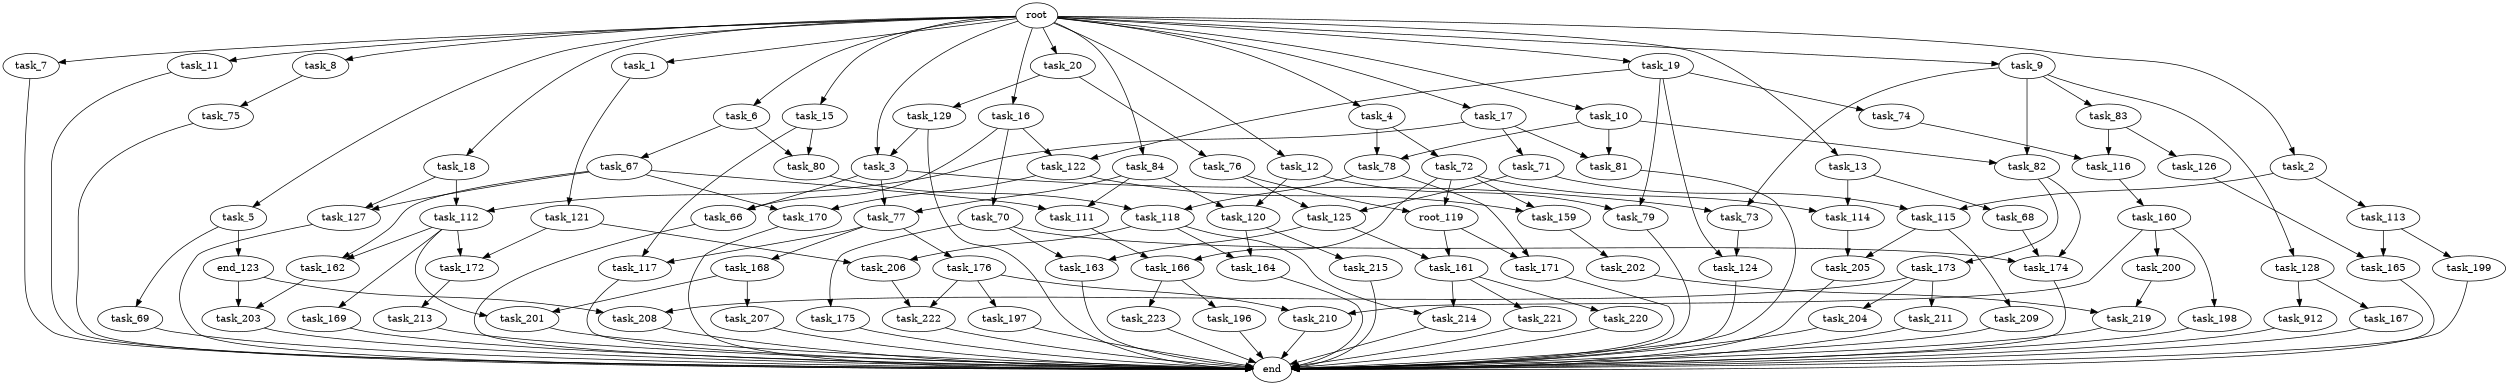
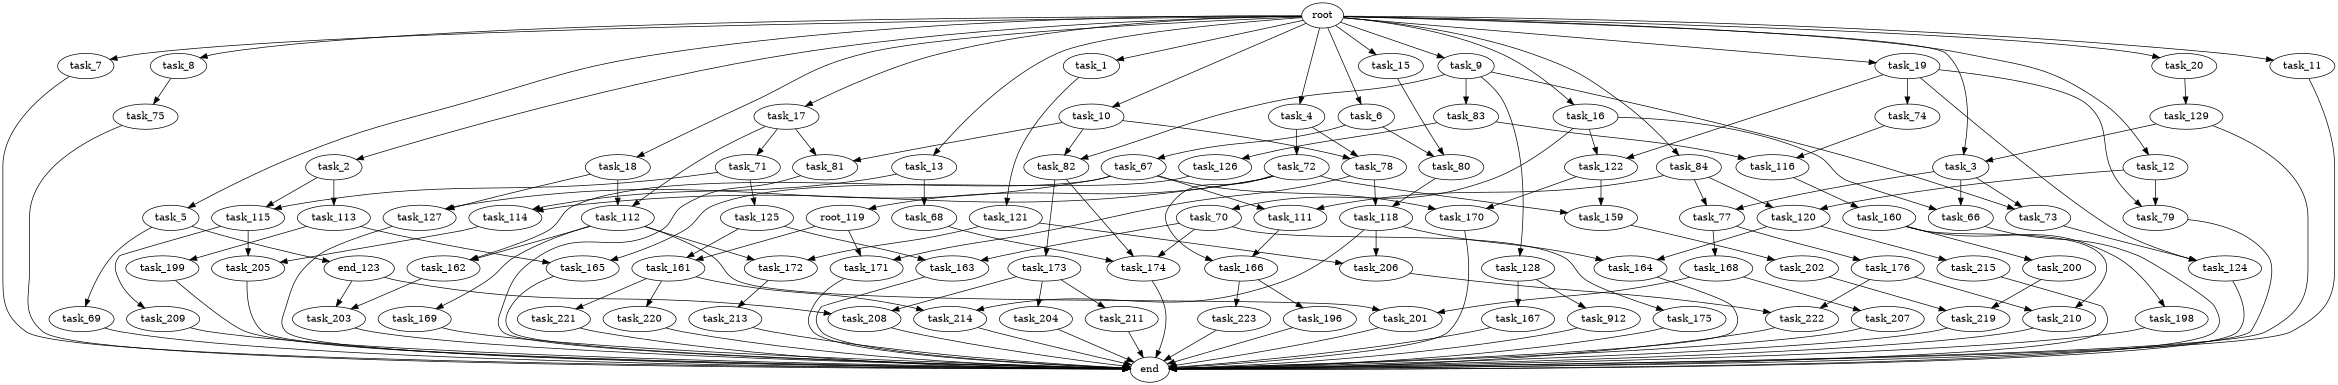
  digraph {
    root
    task_1
    task_2
    task_3
    task_4
    task_5
    task_6
    task_7
    task_8
    task_9
    task_10
    task_11
    task_12
    task_13
    n15 [label=task_84]
    task_15
    task_16
    task_17
    task_18
    task_19
    task_20
    task_121
    task_113
    task_115
    task_66
    task_73
    task_77
    task_72
    task_78
    task_69
    n31 [label=end_123]
    task_67
    task_80
    end
    task_75
    task_82
    task_83
    task_128
    task_81
    task_79
    task_120
    task_68
    task_114
    task_111
-   task_117
    task_70
    task_122
    task_71
    task_112
    task_127
    task_74
    task_124
    task_129
-   task_76
    task_172
    task_206
    task_165
    task_199
    task_205
    task_209
    task_168
    task_176
    n63 [label=root_119]
    task_159
    task_166
    task_118
    task_171
    task_203
    task_208
    task_162
    task_170
    task_174
    task_173
    task_116
    task_126
    task_167
    n77 [label=task_912]
    task_164
    task_215
    task_163
    task_175
    task_125
    task_169
    task_201
    task_161
    task_202
    task_196
    task_223
    task_160
    task_207
    task_210
-   task_197
    task_222
    task_214
    task_204
    task_211
    task_213
    task_198
    task_200
    task_220
    task_221
    task_219
    root -> task_1
    root -> task_2
    root -> task_3
    root -> task_4
    root -> task_5
    root -> task_6
    root -> task_7
    root -> task_8
    root -> task_9
    root -> task_10
    root -> task_11
    root -> task_12
    root -> task_13
    root -> n15
    root -> task_15
    root -> task_16
    root -> task_17
    root -> task_18
    root -> task_19
    root -> task_20
    task_1 -> task_121
    task_2 -> task_113
    task_2 -> task_115
    task_3 -> task_66
    task_3 -> task_73
    task_3 -> task_77
    task_4 -> task_72
    task_4 -> task_78
    task_5 -> task_69
    task_5 -> n31
    task_6 -> task_67
    task_6 -> task_80
    task_7 -> end
    task_8 -> task_75
    task_9 -> task_73
    task_9 -> task_82
    task_9 -> task_83
    task_9 -> task_128
    task_10 -> task_78
    task_10 -> task_82
    task_10 -> task_81
    task_11 -> end
    task_12 -> task_79
    task_12 -> task_120
    task_13 -> task_68
    task_13 -> task_114
    n15 -> task_77
    n15 -> task_120
    n15 -> task_111
    task_15 -> task_80
-   task_15 -> task_117
    task_16 -> task_66
    task_16 -> task_70
    task_16 -> task_122
    task_17 -> task_81
    task_17 -> task_71
    task_17 -> task_112
    task_18 -> task_112
    task_18 -> task_127
    task_19 -> task_79
    task_19 -> task_122
    task_19 -> task_74
    task_19 -> task_124
    task_20 -> task_129
-   task_20 -> task_76
    task_121 -> task_172
    task_121 -> task_206
    task_113 -> task_165
    task_113 -> task_199
    task_115 -> task_205
    task_115 -> task_209
    task_66 -> end
    task_73 -> task_124
-   task_77 -> task_117
    task_77 -> task_168
    task_77 -> task_176
    task_72 -> task_114
    task_72 -> n63
    task_72 -> task_159
    task_72 -> task_166
    task_78 -> task_118
    task_78 -> task_171
    task_69 -> end
    n31 -> task_203
    n31 -> task_208
    task_67 -> task_111
    task_67 -> task_127
    task_67 -> task_162
    task_67 -> task_170
    task_80 -> task_118
    task_75 -> end
    task_82 -> task_174
    task_82 -> task_173
    task_83 -> task_116
    task_83 -> task_126
    task_128 -> task_167
    task_128 -> n77
    task_81 -> end
    task_79 -> end
    task_120 -> task_164
    task_120 -> task_215
    task_68 -> task_174
    task_114 -> task_205
    task_111 -> task_166
-   task_117 -> end
    task_70 -> task_174
    task_70 -> task_163
    task_70 -> task_175
    task_122 -> task_159
    task_122 -> task_170
    task_71 -> task_115
    task_71 -> task_125
    task_112 -> task_172
    task_112 -> task_162
    task_112 -> task_169
    task_112 -> task_201
    task_127 -> end
    task_74 -> task_116
    task_124 -> end
    task_129 -> task_3
    task_129 -> end
-   task_76 -> n63
-   task_76 -> task_125
    task_172 -> task_213
    task_206 -> task_222
    task_165 -> end
    task_199 -> end
    task_205 -> end
    task_209 -> end
    task_168 -> task_201
    task_168 -> task_207
    task_176 -> task_210
-   task_176 -> task_197
    task_176 -> task_222
    n63 -> task_171
    n63 -> task_161
    task_159 -> task_202
    task_166 -> task_196
    task_166 -> task_223
    task_118 -> task_206
    task_118 -> task_164
    task_118 -> task_214
    task_171 -> end
    task_203 -> end
    task_208 -> end
    task_162 -> task_203
    task_170 -> end
    task_174 -> end
    task_173 -> task_208
    task_173 -> task_204
    task_173 -> task_211
    task_116 -> task_160
    task_126 -> task_165
    task_167 -> end
    n77 -> end
    task_164 -> end
    task_215 -> end
    task_163 -> end
    task_175 -> end
    task_125 -> task_163
    task_125 -> task_161
    task_169 -> end
    task_201 -> end
    task_161 -> task_214
    task_161 -> task_220
    task_161 -> task_221
    task_202 -> task_219
    task_196 -> end
    task_223 -> end
    task_160 -> task_210
    task_160 -> task_198
    task_160 -> task_200
    task_207 -> end
    task_210 -> end
-   task_197 -> end
    task_222 -> end
    task_214 -> end
    task_204 -> end
    task_211 -> end
    task_213 -> end
    task_198 -> end
    task_200 -> task_219
    task_220 -> end
    task_221 -> end
    task_219 -> end
  }
